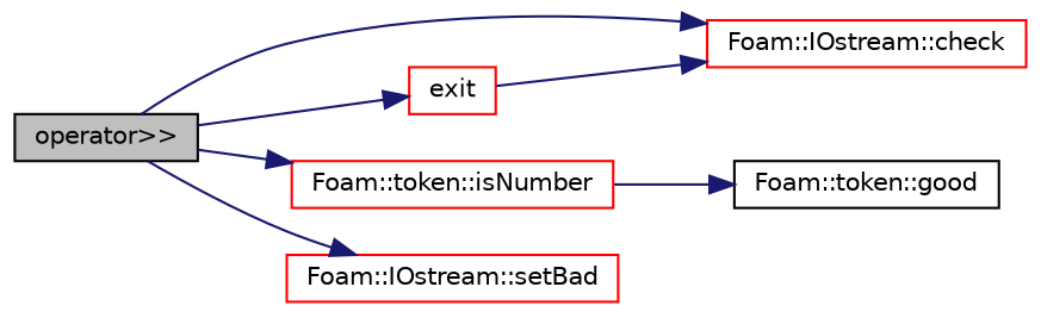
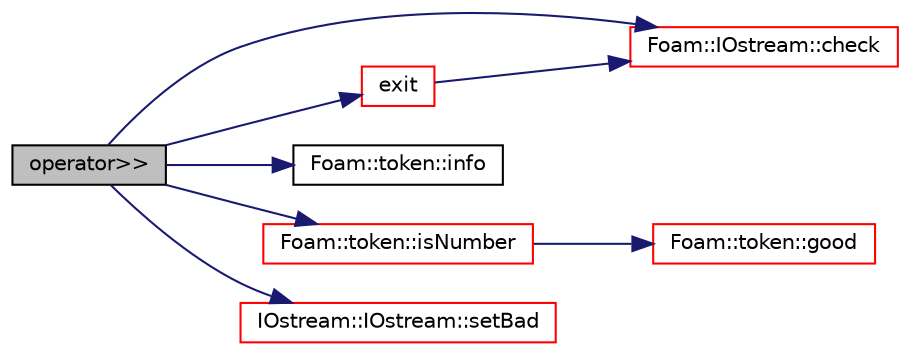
  digraph {
    rankdir=LR
    node [color=red fontname=Helvetica fontsize=10 shape=record]
    edge [color=midnightblue fontname=Helvetica fontsize=10 labelfontname=Helvetica labelfontsize=10 style=solid]
    n1 [color=black fillcolor=grey75 fontcolor=black height=0.2 label="operator\>\>" style=filled width=0.4]
    n2 [height=0.2 label="Foam::IOstream::check" width=0.4]
    n3 [height=0.2 label=exit width=0.4]
+   n4 [color=black height=0.2 label="Foam::token::info" width=0.4]
    n5 [height=0.2 label="Foam::token::isNumber" width=0.4]
-   n6 [height=0.2 label="Foam::IOstream::setBad" width=0.4]
-   n7 [color=black height=0.2 label="Foam::token::good" width=0.4]
+   n6 [height=0.2 label="IOstream::IOstream::setBad" width=0.4]
+   n7 [height=0.2 label="Foam::token::good" width=0.4]
    n1 -> n2
    n1 -> n3
+   n1 -> n4
    n1 -> n5
    n1 -> n6
    n3 -> n2
    n5 -> n7
  }
